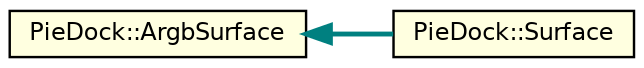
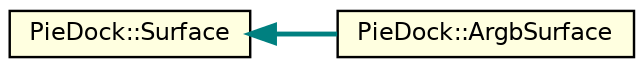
  digraph {
    rankdir=LR
    node [color=black fillcolor=lightyellow fontname=Helvetica fontsize=10 shape=record style=filled]
    n1 [fontcolor=black height=0.2 label="PieDock::ArgbSurface" width=0.4]
    n2 [height=0.2 label="PieDock::Surface" width=0.4]
-   n1 -> n2 [color=teal dir=back fontname=Helvetica fontsize=10 labelfontname=Helvetica labelfontsize=10 style=bold]
+   n2 -> n1 [color=teal dir=back fontname=Helvetica fontsize=10 labelfontname=Helvetica labelfontsize=10 style=bold]
  }
